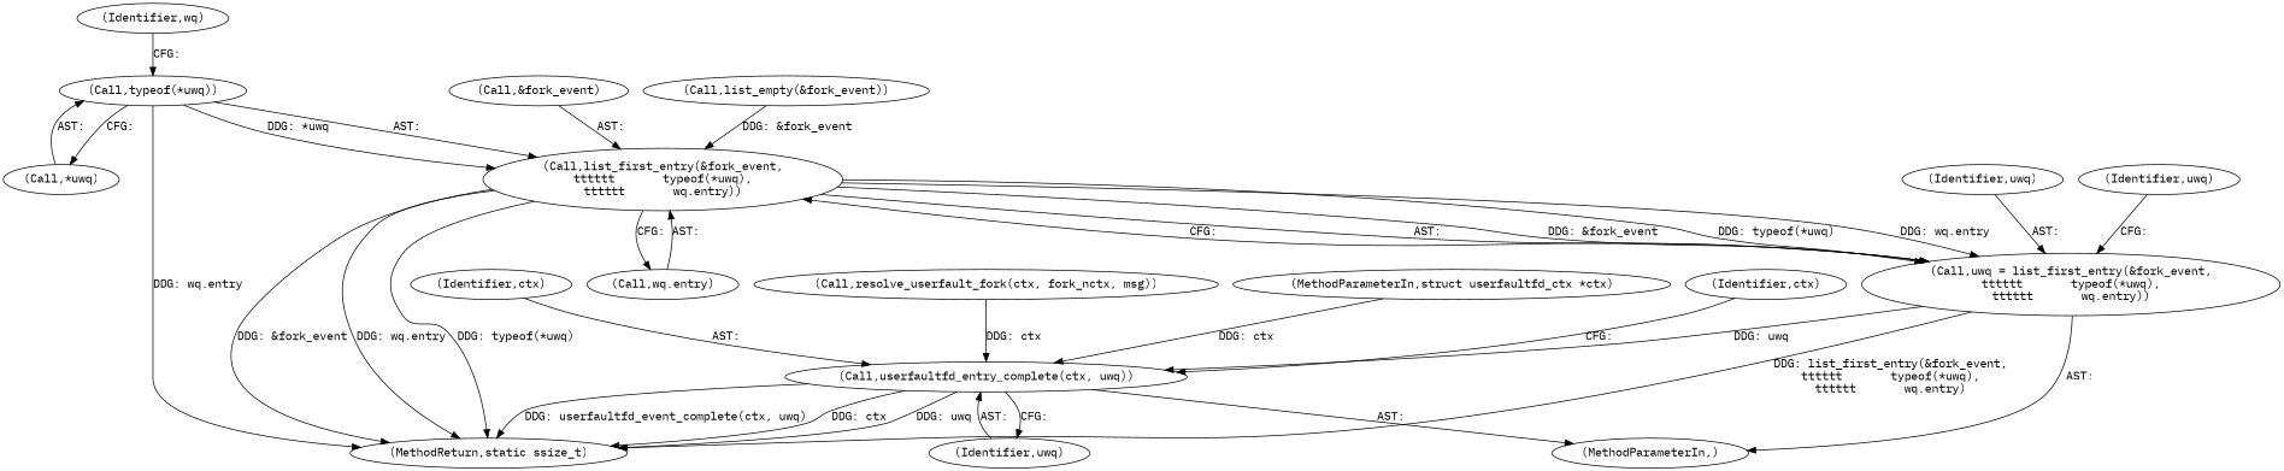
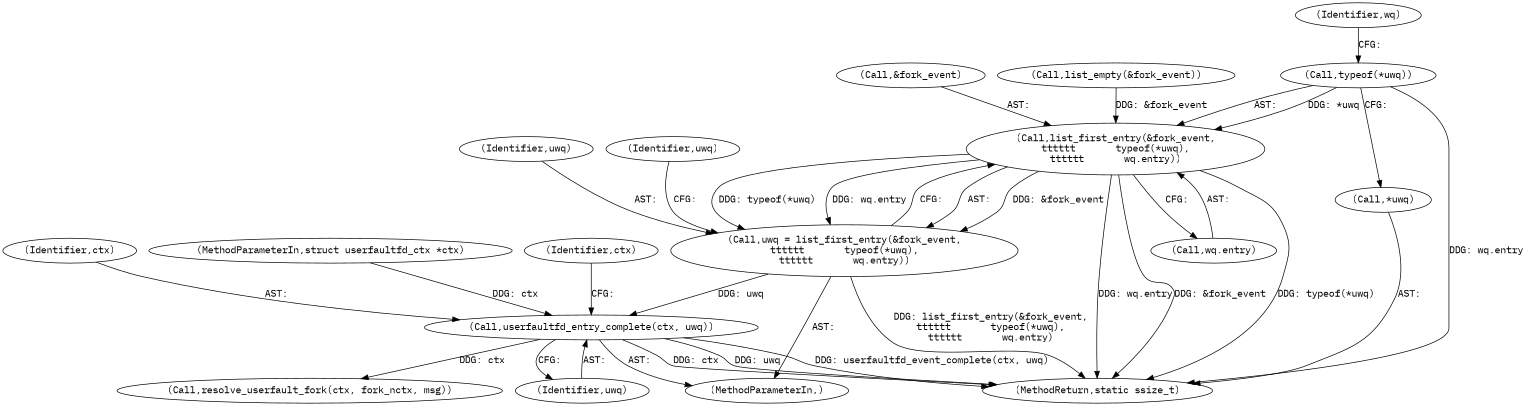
  digraph {
    fontname="IBM Plex Mono"
    node [fontname="IBM Plex Mono"]
    edge [fontname="IBM Plex Mono"]
    n1 [label="(Call,typeof(*uwq))"]
    n2 [label="(Call,list_first_entry(&fork_event,\n\t\t\t\t\t\t       typeof(*uwq),\n\t\t\t\t\t\t       wq.entry))"]
    n3 [label="(MethodReturn,static ssize_t)"]
    n4 [label="(Call,*uwq)"]
    n5 [label="(Call,uwq = list_first_entry(&fork_event,\n\t\t\t\t\t\t       typeof(*uwq),\n\t\t\t\t\t\t       wq.entry))"]
    n6 [label="(Call,wq.entry)"]
    n7 [label="(Call,userfaultfd_entry_complete(ctx, uwq))"]
    n8 [label="(MethodParameterIn,)"]
    n9 [label="(Identifier,uwq)"]
    n10 [label="(Call,resolve_userfault_fork(ctx, fork_nctx, msg))"]
    n11 [label="(Identifier,wq)"]
    n12 [label="(Call,&fork_event)"]
    n13 [label="(Identifier,uwq)"]
    n14 [label="(MethodParameterIn,struct userfaultfd_ctx *ctx)"]
    n15 [label="(Call,list_empty(&fork_event))"]
    n16 [label="(Identifier,ctx)"]
    n17 [label="(Identifier,uwq)"]
    n18 [label="(Identifier,ctx)"]
    n1 -> n2 [label="AST: "]
    n1 -> n2 [label="DDG: *uwq"]
    n1 -> n3 [label="DDG: wq.entry"]
    n1 -> n4 [label="CFG: "]
    n2 -> n3 [label="DDG: wq.entry"]
    n2 -> n3 [label="DDG: &fork_event"]
    n2 -> n3 [label="DDG: typeof(*uwq)"]
    n2 -> n5 [label="AST: "]
    n2 -> n5 [label="DDG: &fork_event"]
    n2 -> n5 [label="DDG: typeof(*uwq)"]
    n2 -> n5 [label="DDG: wq.entry"]
    n2 -> n6 [label="CFG: "]
-   n4 -> n1 [label="AST: "]
+   n4 -> n3 [label="AST: "]
    n5 -> n2 [label="CFG: "]
    n5 -> n3 [label="DDG: list_first_entry(&fork_event,\n\t\t\t\t\t\t       typeof(*uwq),\n\t\t\t\t\t\t       wq.entry)"]
    n5 -> n7 [label="DDG: uwq"]
    n5 -> n8 [label="AST: "]
    n6 -> n2 [label="AST: "]
    n7 -> n3 [label="DDG: userfaultfd_event_complete(ctx, uwq)"]
    n7 -> n3 [label="DDG: ctx"]
    n7 -> n3 [label="DDG: uwq"]
    n7 -> n8 [label="AST: "]
    n7 -> n9 [label="CFG: "]
    n9 -> n7 [label="AST: "]
-   n10 -> n7 [label="DDG: ctx"]
+   n7 -> n10 [label="DDG: ctx"]
    n11 -> n1 [label="CFG: "]
    n12 -> n2 [label="AST: "]
    n13 -> n5 [label="CFG: "]
    n14 -> n7 [label="DDG: ctx"]
    n15 -> n2 [label="DDG: &fork_event"]
    n16 -> n7 [label="CFG: "]
    n17 -> n5 [label="AST: "]
    n18 -> n7 [label="AST: "]
  }
